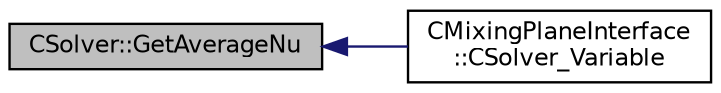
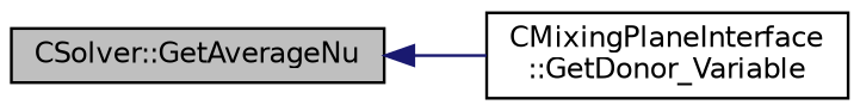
  digraph {
    rankdir=LR
    node [color=black fontname=Helvetica fontsize=10 shape=record style=filled]
    n1 [fillcolor=grey75 fontcolor=black height=0.2 label="CSolver::GetAverageNu" width=0.4]
-   n2 [fillcolor=white height=0.2 label="CMixingPlaneInterface\l::CSolver_Variable" width=0.4]
+   n2 [fillcolor=white height=0.2 label="CMixingPlaneInterface\l::GetDonor_Variable" width=0.4]
    n1 -> n2 [color=midnightblue dir=back fontname=Helvetica fontsize=10 labelfontname=Helvetica labelfontsize=10 style=solid]
  }
